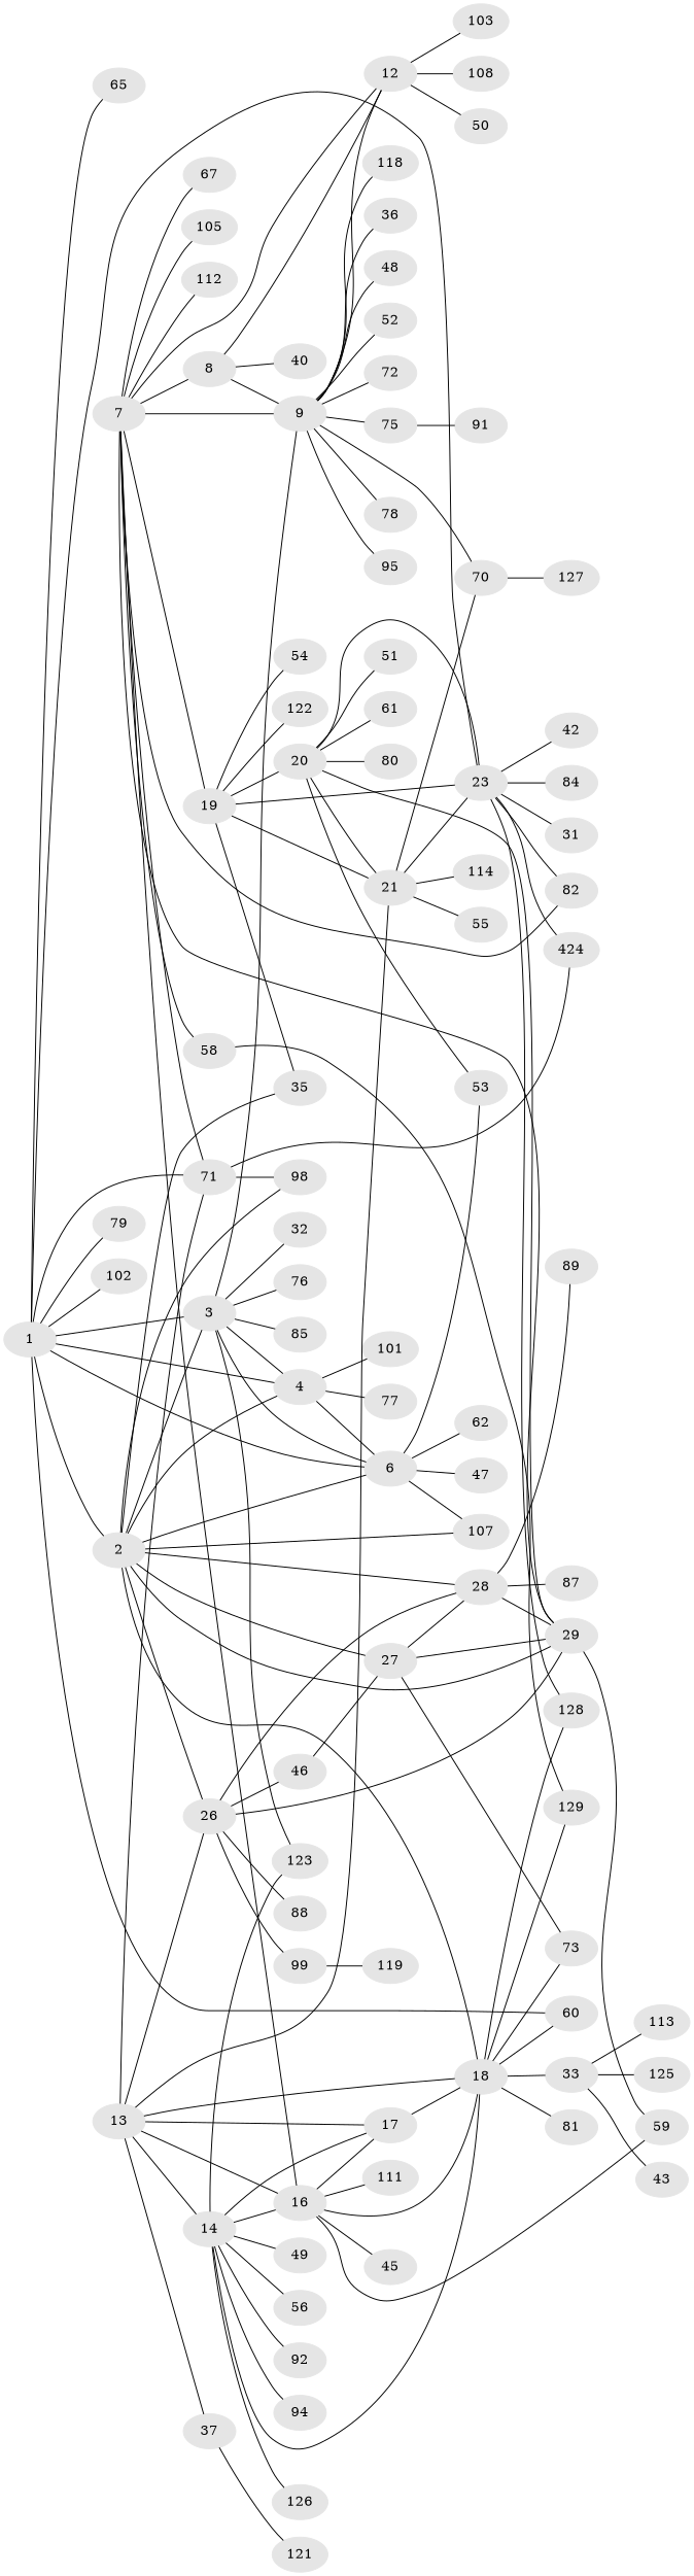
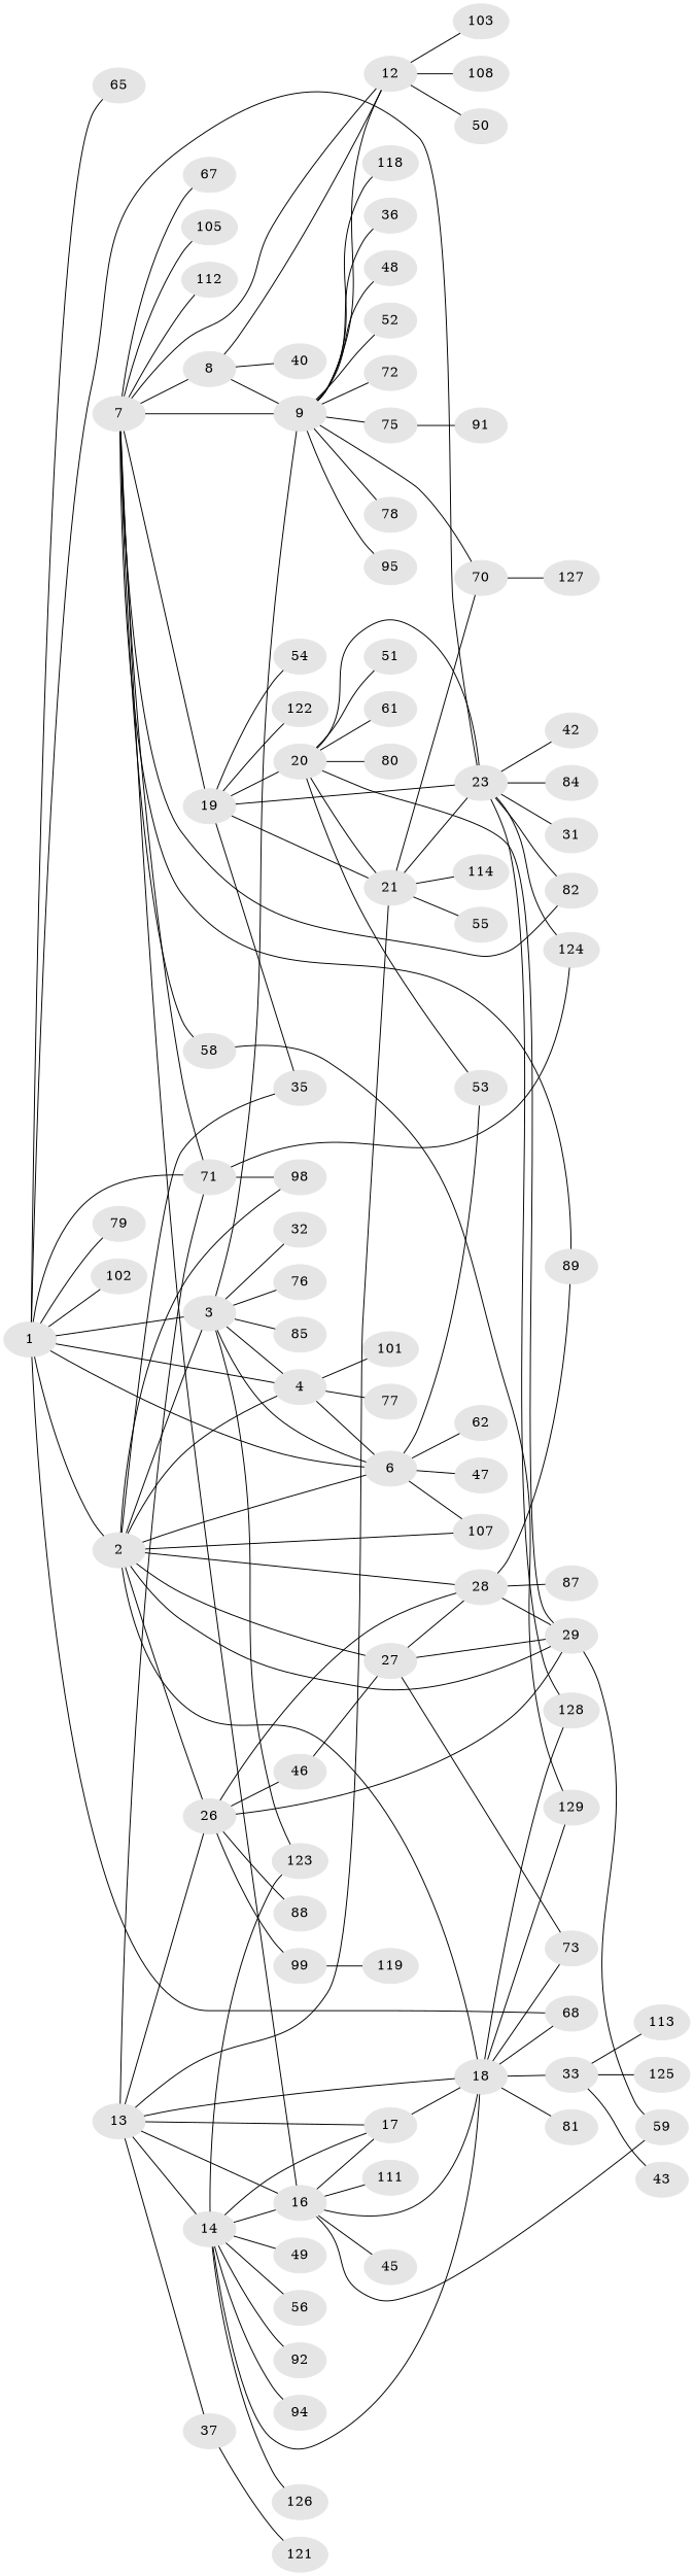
  graph {
    rankdir=LR
    node [color=gray90 style=filled]
    1 [super="+5"]
    2 [super="+25"]
    3 [super="+66"]
    4 [super="+34"]
    6 [super="+63"]
    23 [super="+24"]
    65 [super="+86"]
-   68 [label=60]
+   68
    71 [super="+110"]
    79
    102
    18 [super="+115"]
    26 [super="+120"]
    27 [super="+60"]
    28 [super="+41"]
    29 [super="+30"]
    35
    98
    107
    9 [super="+10"]
    32
    76
    85
    123
    77
    101
    47
    53
    62
    82 [super="+90"]
    128
    31
    42
    84
-   124 [label=424]
+   124
    33 [super="+38"]
    73
    81
    129
    46
    88
    99 [super="+109"]
    87
    89
    59 [super="+96"]
    12 [super="+69"]
    36 [super="+39"]
    48
    52
    70 [super="+116"]
    72
    75
    78
    95 [super="+106"]
    118
    7 [super="+11"]
    8 [super="+83"]
    16 [super="+93"]
    19 [super="+100"]
    58
    67
    105
    112
    40
    50 [super="+104"]
    103 [super="+117"]
    108
    17
    45
    111
    21 [super="+22"]
    20 [super="+64"]
    54 [super="+74"]
    122
    127
    91
    13 [super="+97"]
    14 [super="+15"]
    37
    49
    56
    92
    94
    126
    55
    114
    121
    43
    113
    125
    51 [super="+57"]
    61
    80
    119
    1 -- 2 [weight=2]
    1 -- 3 [weight=2]
    1 -- 4 [weight=2]
    1 -- 6 [weight=2]
    1 -- 23
    1 -- 65
    1 -- 68
    1 -- 71
    1 -- 79
    1 -- 102
    2 -- 3
    2 -- 4
    2 -- 6
    2 -- 18
    2 -- 26
    2 -- 27
    2 -- 28
    2 -- 29 [weight=2]
    2 -- 35
    2 -- 98
    2 -- 107
    3 -- 4
    3 -- 6
    3 -- 9
    3 -- 32
    3 -- 76
    3 -- 85
    3 -- 123
    4 -- 6
    4 -- 77
    4 -- 101
    6 -- 107
    6 -- 47
    6 -- 53
    6 -- 62
    23 -- 82
    23 -- 128
    23 -- 31
    23 -- 42
    23 -- 84
    23 -- 124
    71 -- 98
    71 -- 124
    18 -- 68
    18 -- 128
    18 -- 33
    18 -- 73
    18 -- 81
    18 -- 129
    26 -- 28
    26 -- 29 [weight=2]
    26 -- 46
    26 -- 88
    26 -- 99
    27 -- 28
    27 -- 29 [weight=2]
    27 -- 73
    28 -- 29 [weight=2]
    28 -- 87
    28 -- 89
    29 -- 59
    9 -- 12 [weight=2]
    9 -- 36
    9 -- 48
    9 -- 52
    9 -- 70
    9 -- 72
    9 -- 75
    9 -- 78
    9 -- 95
    9 -- 118
    33 -- 43
    33 -- 113
    33 -- 125
    46 -- 27
    99 -- 119
    12 -- 50
    12 -- 103
    12 -- 108
    70 -- 127
    75 -- 91
    7 -- 71
-   7 -- 29
+   7 -- 89
    7 -- 9 [weight=4]
    7 -- 82
    7 -- 12 [weight=2]
    7 -- 8 [weight=2]
    7 -- 16
    7 -- 19
    7 -- 58
    7 -- 67
    7 -- 105
    7 -- 112
    8 -- 9 [weight=2]
    8 -- 12
    8 -- 40
    16 -- 18
    16 -- 59
    16 -- 17
    16 -- 45
    16 -- 111
    19 -- 23 [weight=2]
    19 -- 35
    19 -- 21 [weight=2]
    19 -- 20
    19 -- 54
    19 -- 122
    58 -- 129
    17 -- 18
    21 -- 23 [weight=4]
    21 -- 70
    21 -- 55
    21 -- 114
    20 -- 23 [weight=2]
    20 -- 29
    20 -- 53
    20 -- 21 [weight=2]
    20 -- 51
    20 -- 61
    20 -- 80
    13 -- 71
    13 -- 18
    13 -- 26
    13 -- 16
    13 -- 17
    13 -- 21
    13 -- 14 [weight=2]
    13 -- 37
    14 -- 18 [weight=2]
    14 -- 123
    14 -- 16 [weight=2]
    14 -- 17 [weight=2]
    14 -- 49
    14 -- 56
    14 -- 92
    14 -- 94
    14 -- 126
    37 -- 121
  }
